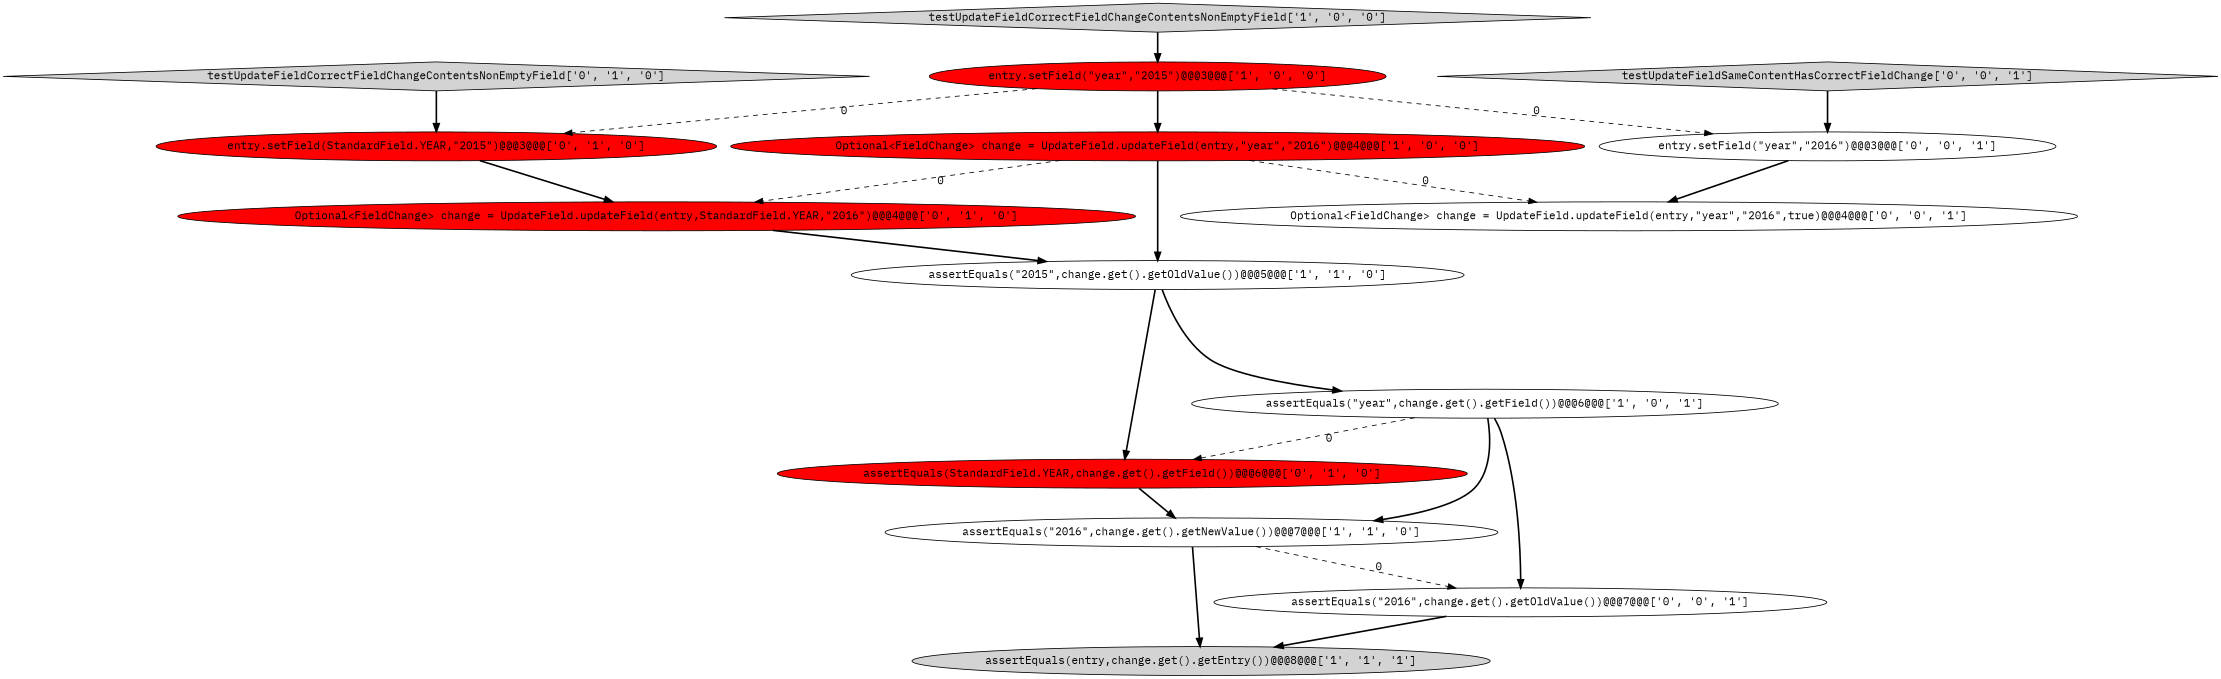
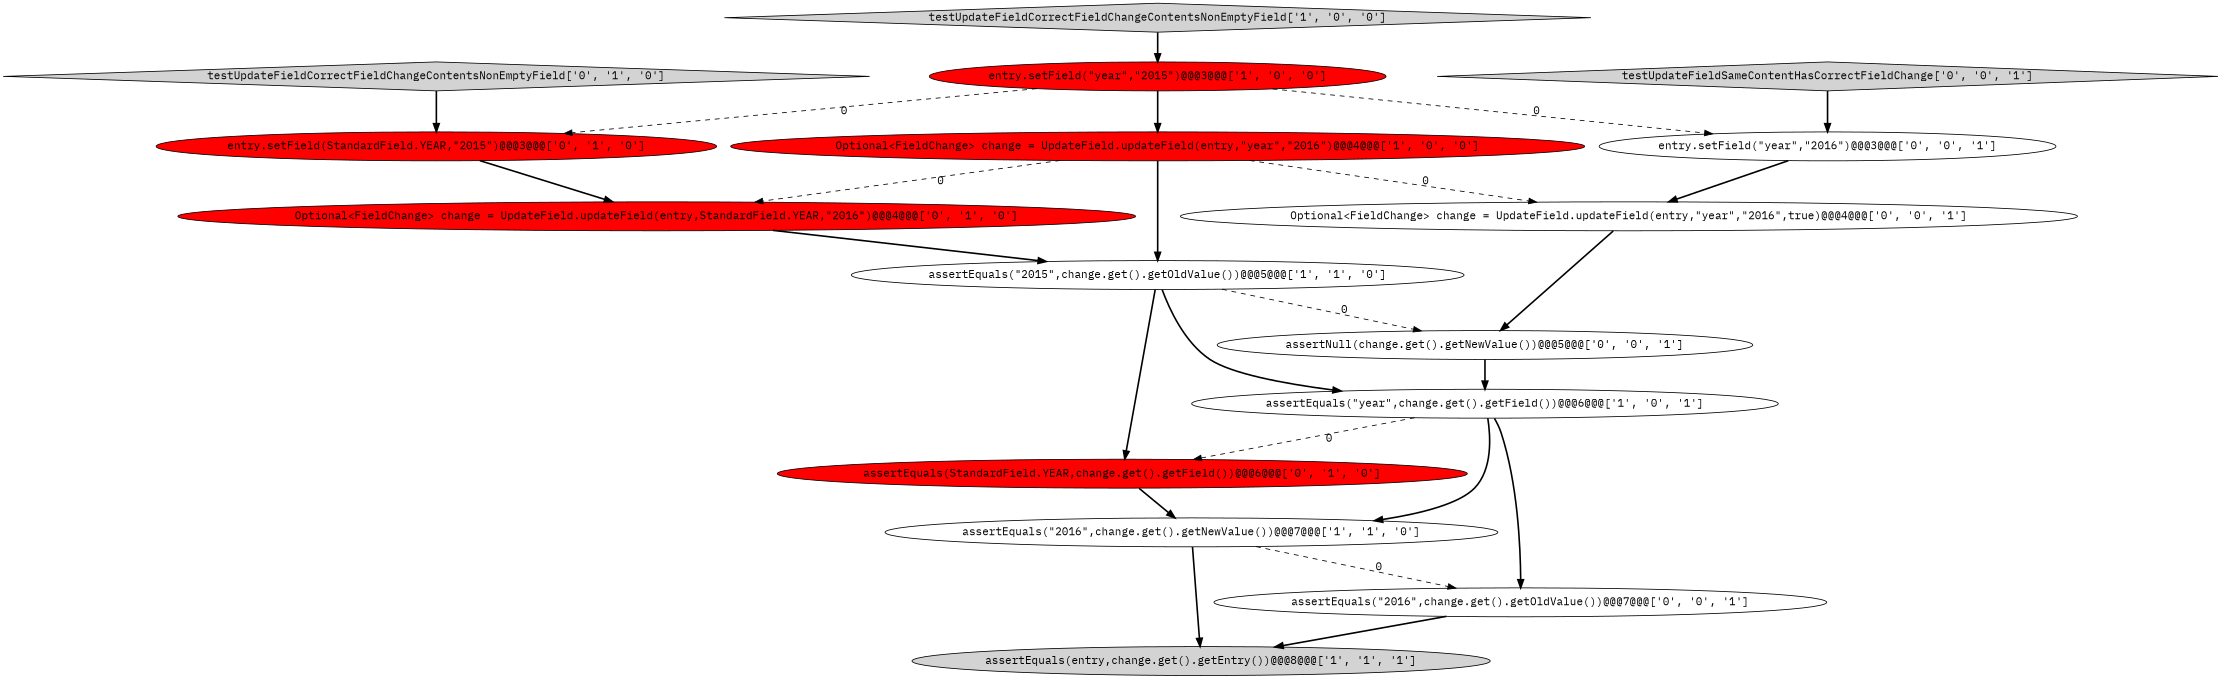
  digraph {
    fontname="IBM Plex Mono"
    node [fillcolor=white shape=ellipse style=filled fontname="IBM Plex Mono"]
    edge [style=bold fontname="IBM Plex Mono"]
    n1 [fillcolor=red label="assertEquals(StandardField.YEAR,change.get().getField())@@@6@@@['0', '1', '0']"]
    n2 [label="assertEquals(\"2016\",change.get().getNewValue())@@@7@@@['1', '1', '0']"]
    n3 [fillcolor=lightgray label="assertEquals(entry,change.get().getEntry())@@@8@@@['1', '1', '1']"]
    n4 [label="Optional<FieldChange> change = UpdateField.updateField(entry,\"year\",\"2016\",true)@@@4@@@['0', '0', '1']"]
+   n5 [label="assertNull(change.get().getNewValue())@@@5@@@['0', '0', '1']"]
    n6 [fillcolor=red label="Optional<FieldChange> change = UpdateField.updateField(entry,StandardField.YEAR,\"2016\")@@@4@@@['0', '1', '0']"]
    n7 [label="assertEquals(\"2015\",change.get().getOldValue())@@@5@@@['1', '1', '0']"]
    n8 [label="assertEquals(\"year\",change.get().getField())@@@6@@@['1', '0', '1']"]
    n9 [fillcolor=lightgray label="testUpdateFieldCorrectFieldChangeContentsNonEmptyField['1', '0', '0']" shape=diamond]
    n10 [fillcolor=red label="entry.setField(\"year\",\"2015\")@@@3@@@['1', '0', '0']"]
    n11 [label="assertEquals(\"2016\",change.get().getOldValue())@@@7@@@['0', '0', '1']"]
    n12 [fillcolor=lightgray label="testUpdateFieldSameContentHasCorrectFieldChange['0', '0', '1']" shape=diamond]
    n13 [label="entry.setField(\"year\",\"2016\")@@@3@@@['0', '0', '1']"]
    n14 [fillcolor=red label="entry.setField(StandardField.YEAR,\"2015\")@@@3@@@['0', '1', '0']"]
    n15 [fillcolor=red label="Optional<FieldChange> change = UpdateField.updateField(entry,\"year\",\"2016\")@@@4@@@['1', '0', '0']"]
    n16 [fillcolor=lightgray label="testUpdateFieldCorrectFieldChangeContentsNonEmptyField['0', '1', '0']" shape=diamond]
    n1 -> n2
    n2 -> n3
    n2 -> n11 [label=0 style=dashed]
+   n4 -> n5
+   n5 -> n8
    n6 -> n7
    n7 -> n1
+   n7 -> n5 [label=0 style=dashed]
    n7 -> n8
    n8 -> n1 [label=0 style=dashed]
    n8 -> n2
    n8 -> n11
    n9 -> n10
    n10 -> n13 [label=0 style=dashed]
    n10 -> n14 [label=0 style=dashed]
    n10 -> n15
    n11 -> n3
    n12 -> n13
    n13 -> n4
    n14 -> n6
    n15 -> n4 [label=0 style=dashed]
    n15 -> n6 [label=0 style=dashed]
    n15 -> n7
    n16 -> n14
  }
